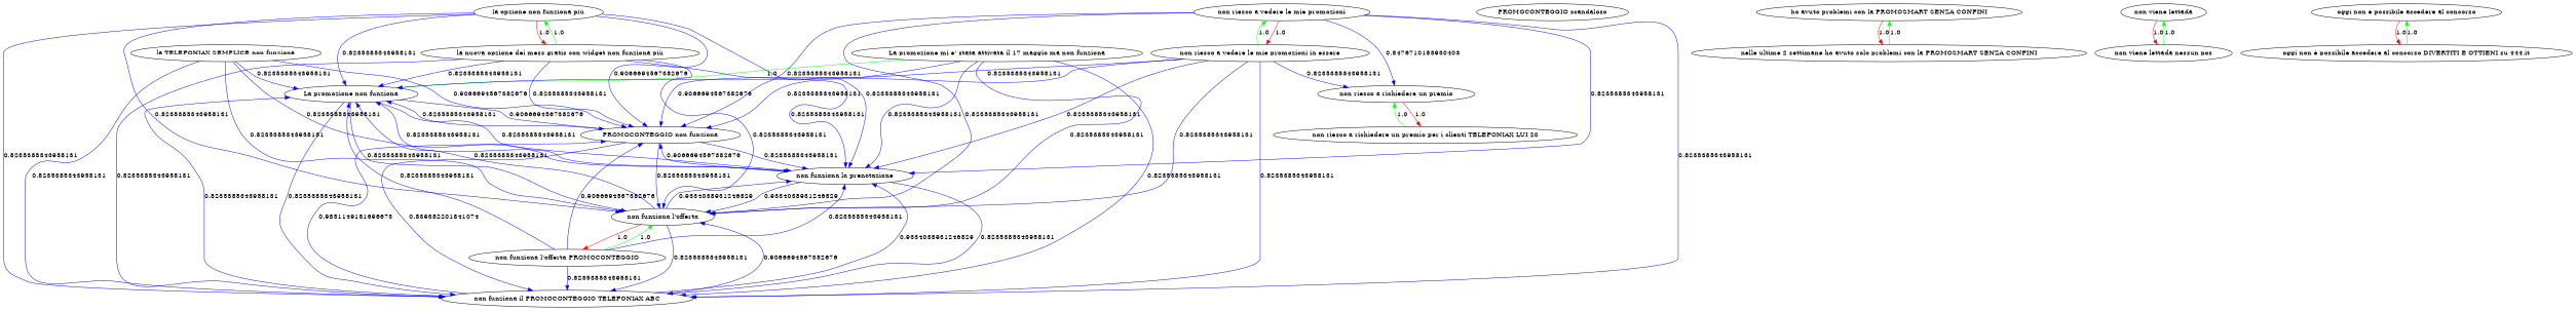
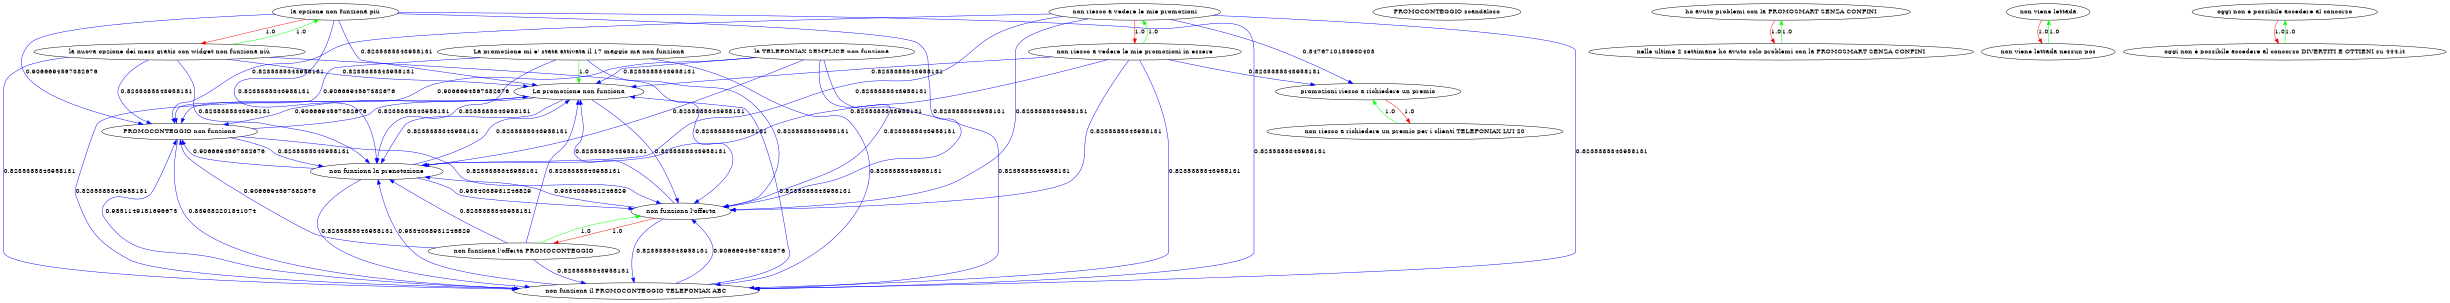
  digraph {
    edge [color=blue]
    "La promozione non funziona"
    "PROMOCONTEGGIO non funziona"
    "non funziona il PROMOCONTEGGIO TELEFONIAX ABC"
    "non funziona l'offerta"
    "non funziona la prenotazione"
    "non funziona l'offerta PROMOCONTEGGIO"
    "La promozione mi e' stata attivata il 17 maggio ma non funziona"
    "PROMOCONTEGGIO scandaloso"
    n9 [label="la TELEFONIAX SEMPLICE non funziona"]
    "la opzione non funziona più"
    "la nuova opzione dei mess gratis con widget non funziona più"
    "ho avuto problemi con la PROMOSMART SENZA CONFINI"
    "nelle ultime 2 settimane ho avuto solo problemi con la PROMOSMART SENZA CONFINI"
-   "non riesco a richiedere un premio"
+   "non riesco a richiedere un premio" [label="promozioni riesco a richiedere un premio"]
    "non riesco a richiedere un premio per i clienti TELEFONIAX LUI 20"
    "non riesco a vedere le mie promozioni"
    "non riesco a vedere le mie promozioni in essere"
    "non viene lettada"
    "non viene lettada nessun pos"
    "oggi non è possibile accedere al concorso"
    "oggi non è possibile accedere al concorso DIVERTITI E OTTIENI su 444.it"
    "La promozione non funziona" -> "PROMOCONTEGGIO non funziona" [label=0.9066694567382676]
    "La promozione non funziona" -> "non funziona il PROMOCONTEGGIO TELEFONIAX ABC" [label=0.8235385343958131]
    "La promozione non funziona" -> "non funziona l'offerta" [label=0.8235385343958131]
    "La promozione non funziona" -> "non funziona la prenotazione" [label=0.8235385343958131]
    "PROMOCONTEGGIO non funziona" -> "La promozione non funziona" [label=0.8235385343958131]
    "PROMOCONTEGGIO non funziona" -> "non funziona il PROMOCONTEGGIO TELEFONIAX ABC" [label=0.839382201841074]
    "PROMOCONTEGGIO non funziona" -> "non funziona l'offerta" [label=0.8235385343958131]
    "PROMOCONTEGGIO non funziona" -> "non funziona la prenotazione" [label=0.8235385343958131]
    "non funziona il PROMOCONTEGGIO TELEFONIAX ABC" -> "La promozione non funziona" [label=0.8235385343958131]
    "non funziona il PROMOCONTEGGIO TELEFONIAX ABC" -> "PROMOCONTEGGIO non funziona" [label=0.9851149181696673]
    "non funziona il PROMOCONTEGGIO TELEFONIAX ABC" -> "non funziona l'offerta" [label=0.9066694567382676]
    "non funziona il PROMOCONTEGGIO TELEFONIAX ABC" -> "non funziona la prenotazione" [label=0.9334038931246829]
    "non funziona l'offerta" -> "La promozione non funziona" [label=0.8235385343958131]
    "non funziona l'offerta" -> "non funziona il PROMOCONTEGGIO TELEFONIAX ABC" [label=0.8235385343958131]
    "non funziona l'offerta" -> "non funziona la prenotazione" [label=0.9334038931246829]
    "non funziona l'offerta" -> "non funziona l'offerta PROMOCONTEGGIO" [color=red label=1.0]
    "non funziona la prenotazione" -> "La promozione non funziona" [label=0.8235385343958131]
    "non funziona la prenotazione" -> "PROMOCONTEGGIO non funziona" [label=0.9066694567382676]
    "non funziona la prenotazione" -> "non funziona il PROMOCONTEGGIO TELEFONIAX ABC" [label=0.8235385343958131]
    "non funziona la prenotazione" -> "non funziona l'offerta" [label=0.9334038931246829]
    "non funziona l'offerta PROMOCONTEGGIO" -> "La promozione non funziona" [label=0.8235385343958131]
    "non funziona l'offerta PROMOCONTEGGIO" -> "PROMOCONTEGGIO non funziona" [label=0.9066694567382676]
    "non funziona l'offerta PROMOCONTEGGIO" -> "non funziona il PROMOCONTEGGIO TELEFONIAX ABC" [label=0.8235385343958131]
    "non funziona l'offerta PROMOCONTEGGIO" -> "non funziona l'offerta" [color=green label=1.0]
    "non funziona l'offerta PROMOCONTEGGIO" -> "non funziona la prenotazione" [label=0.8235385343958131]
    "La promozione mi e' stata attivata il 17 maggio ma non funziona" -> "La promozione non funziona" [color=green label=1.0]
    "La promozione mi e' stata attivata il 17 maggio ma non funziona" -> "PROMOCONTEGGIO non funziona" [label=0.9066694567382676]
    "La promozione mi e' stata attivata il 17 maggio ma non funziona" -> "non funziona il PROMOCONTEGGIO TELEFONIAX ABC" [label=0.8235385343958131]
    "La promozione mi e' stata attivata il 17 maggio ma non funziona" -> "non funziona l'offerta" [label=0.8235385343958131]
    "La promozione mi e' stata attivata il 17 maggio ma non funziona" -> "non funziona la prenotazione" [label=0.8235385343958131]
    n9 -> "La promozione non funziona" [label=0.8235385343958131]
    n9 -> "PROMOCONTEGGIO non funziona" [label=0.9066694567382676]
    n9 -> "non funziona il PROMOCONTEGGIO TELEFONIAX ABC" [label=0.8235385343958131]
    n9 -> "non funziona l'offerta" [label=0.8235385343958131]
    n9 -> "non funziona la prenotazione" [label=0.8235385343958131]
    "la opzione non funziona più" -> "La promozione non funziona" [label=0.8235385343958131]
    "la opzione non funziona più" -> "PROMOCONTEGGIO non funziona" [label=0.9066694567382676]
    "la opzione non funziona più" -> "non funziona il PROMOCONTEGGIO TELEFONIAX ABC" [label=0.8235385343958131]
    "la opzione non funziona più" -> "non funziona l'offerta" [label=0.8235385343958131]
    "la opzione non funziona più" -> "non funziona la prenotazione" [label=0.8235385343958131]
    "la opzione non funziona più" -> "la nuova opzione dei mess gratis con widget non funziona più" [color=red label=1.0]
    "la nuova opzione dei mess gratis con widget non funziona più" -> "La promozione non funziona" [label=0.8235385343958131]
    "la nuova opzione dei mess gratis con widget non funziona più" -> "PROMOCONTEGGIO non funziona" [label=0.8235385343958131]
    "la nuova opzione dei mess gratis con widget non funziona più" -> "non funziona il PROMOCONTEGGIO TELEFONIAX ABC" [label=0.8235385343958131]
    "la nuova opzione dei mess gratis con widget non funziona più" -> "non funziona l'offerta" [label=0.8235385343958131]
    "la nuova opzione dei mess gratis con widget non funziona più" -> "non funziona la prenotazione" [label=0.8235385343958131]
    "la nuova opzione dei mess gratis con widget non funziona più" -> "la opzione non funziona più" [color=green label=1.0]
    "ho avuto problemi con la PROMOSMART SENZA CONFINI" -> "nelle ultime 2 settimane ho avuto solo problemi con la PROMOSMART SENZA CONFINI" [color=red label=1.0]
    "nelle ultime 2 settimane ho avuto solo problemi con la PROMOSMART SENZA CONFINI" -> "ho avuto problemi con la PROMOSMART SENZA CONFINI" [color=green label=1.0]
    "non riesco a richiedere un premio" -> "non riesco a richiedere un premio per i clienti TELEFONIAX LUI 20" [color=red label=1.0]
    "non riesco a richiedere un premio per i clienti TELEFONIAX LUI 20" -> "non riesco a richiedere un premio" [color=green label=1.0]
    "non riesco a vedere le mie promozioni" -> "PROMOCONTEGGIO non funziona" [label=0.8235385343958131]
    "non riesco a vedere le mie promozioni" -> "non funziona il PROMOCONTEGGIO TELEFONIAX ABC" [label=0.8235385343958131]
    "non riesco a vedere le mie promozioni" -> "non funziona l'offerta" [label=0.8235385343958131]
    "non riesco a vedere le mie promozioni" -> "non funziona la prenotazione" [label=0.8235385343958131]
    "non riesco a vedere le mie promozioni" -> "non riesco a richiedere un premio" [label=0.8476710183930403]
    "non riesco a vedere le mie promozioni" -> "non riesco a vedere le mie promozioni in essere" [color=red label=1.0]
    "non riesco a vedere le mie promozioni in essere" -> "La promozione non funziona" [label=0.8235385343958131]
-   "non riesco a vedere le mie promozioni in essere" -> "PROMOCONTEGGIO non funziona" [label=0.8235385343958131]
    "non riesco a vedere le mie promozioni in essere" -> "non funziona il PROMOCONTEGGIO TELEFONIAX ABC" [label=0.8235385343958131]
    "non riesco a vedere le mie promozioni in essere" -> "non funziona l'offerta" [label=0.8235385343958131]
    "non riesco a vedere le mie promozioni in essere" -> "non funziona la prenotazione" [label=0.8235385343958131]
    "non riesco a vedere le mie promozioni in essere" -> "non riesco a richiedere un premio" [label=0.8235385343958131]
    "non riesco a vedere le mie promozioni in essere" -> "non riesco a vedere le mie promozioni" [color=green label=1.0]
    "non viene lettada" -> "non viene lettada nessun pos" [color=red label=1.0]
    "non viene lettada nessun pos" -> "non viene lettada" [color=green label=1.0]
    "oggi non è possibile accedere al concorso" -> "oggi non è possibile accedere al concorso DIVERTITI E OTTIENI su 444.it" [color=red label=1.0]
    "oggi non è possibile accedere al concorso DIVERTITI E OTTIENI su 444.it" -> "oggi non è possibile accedere al concorso" [color=green label=1.0]
  }
